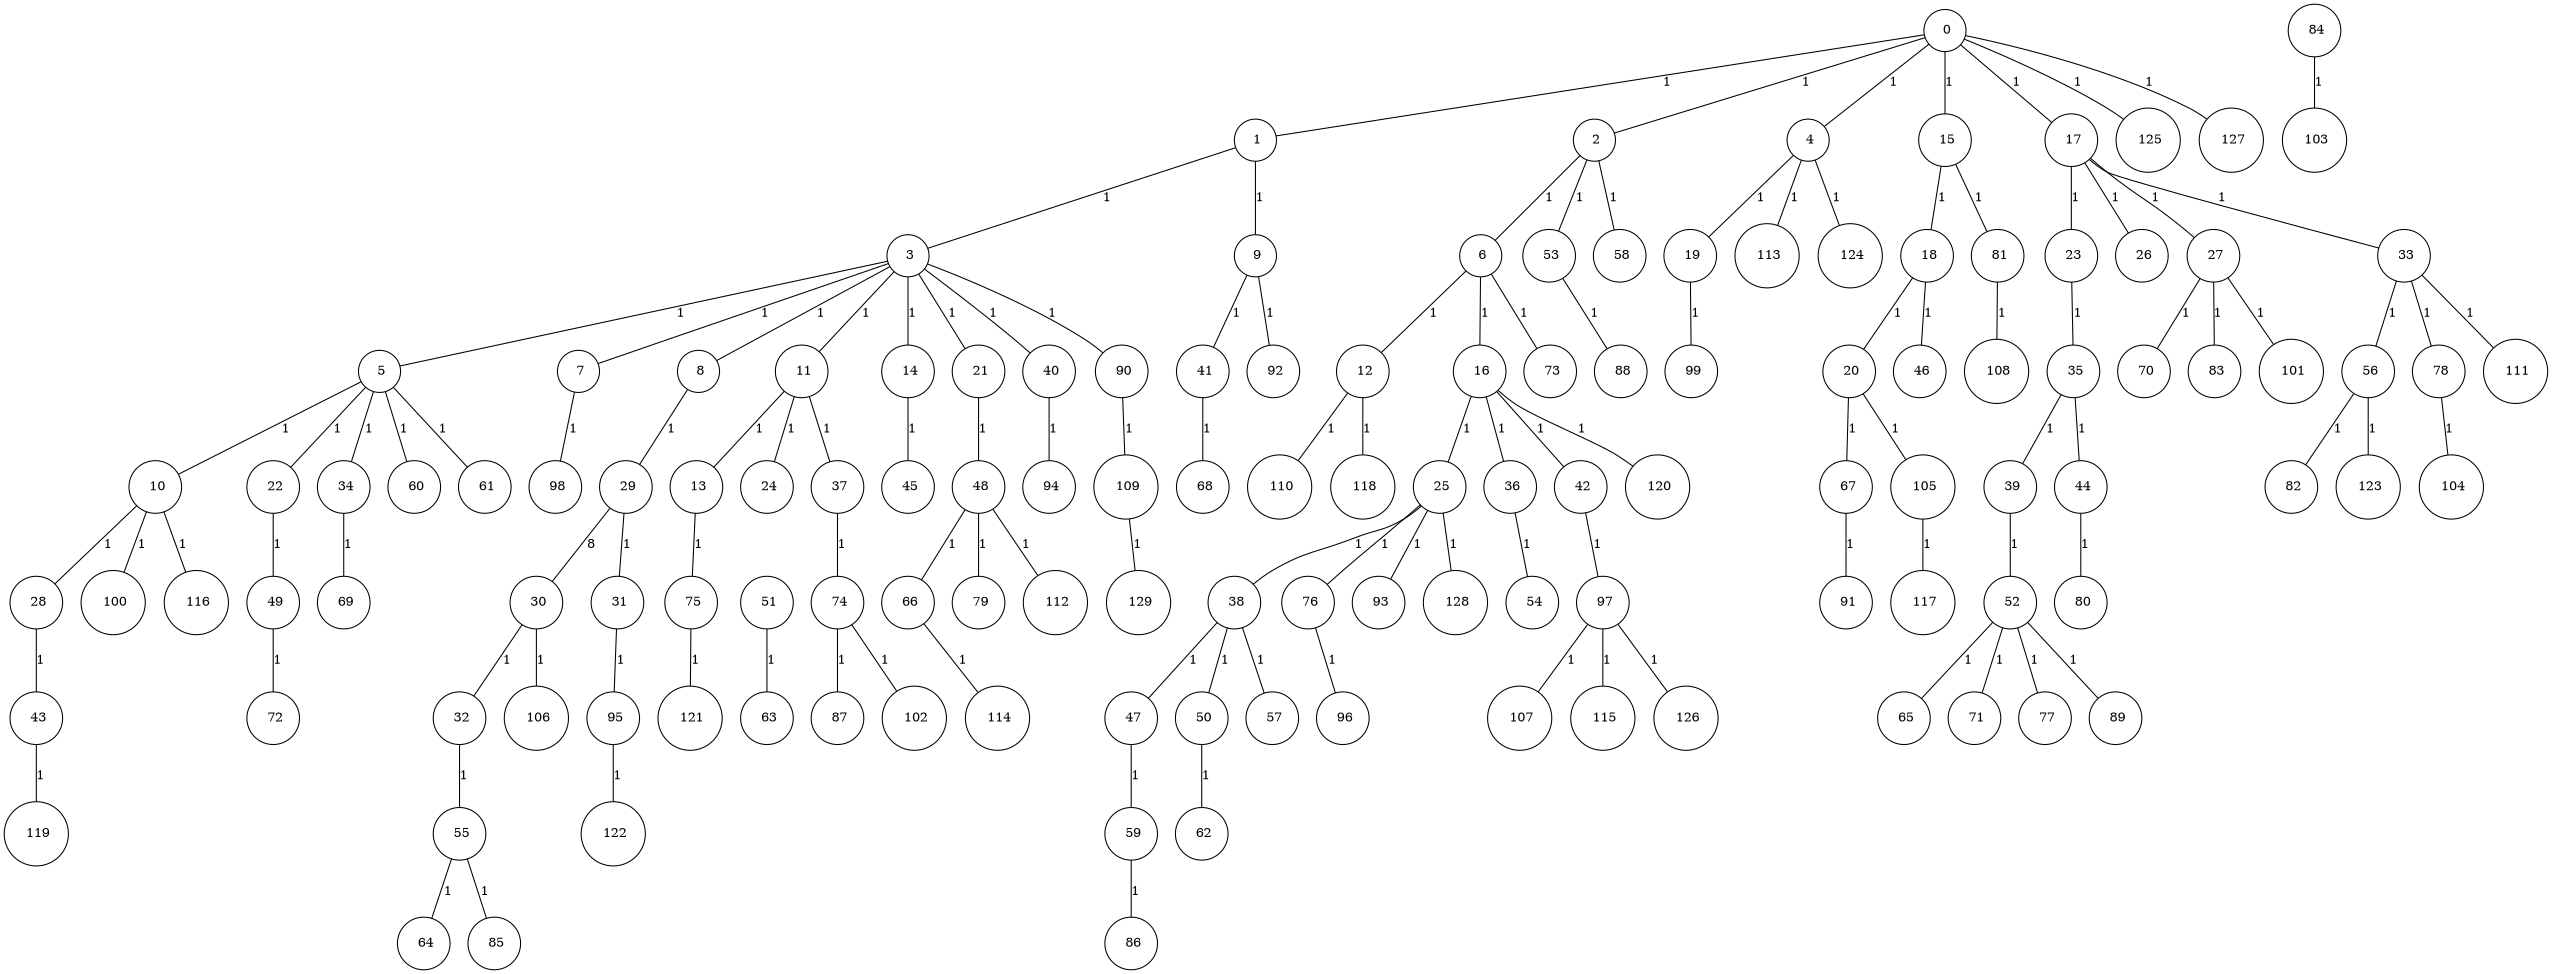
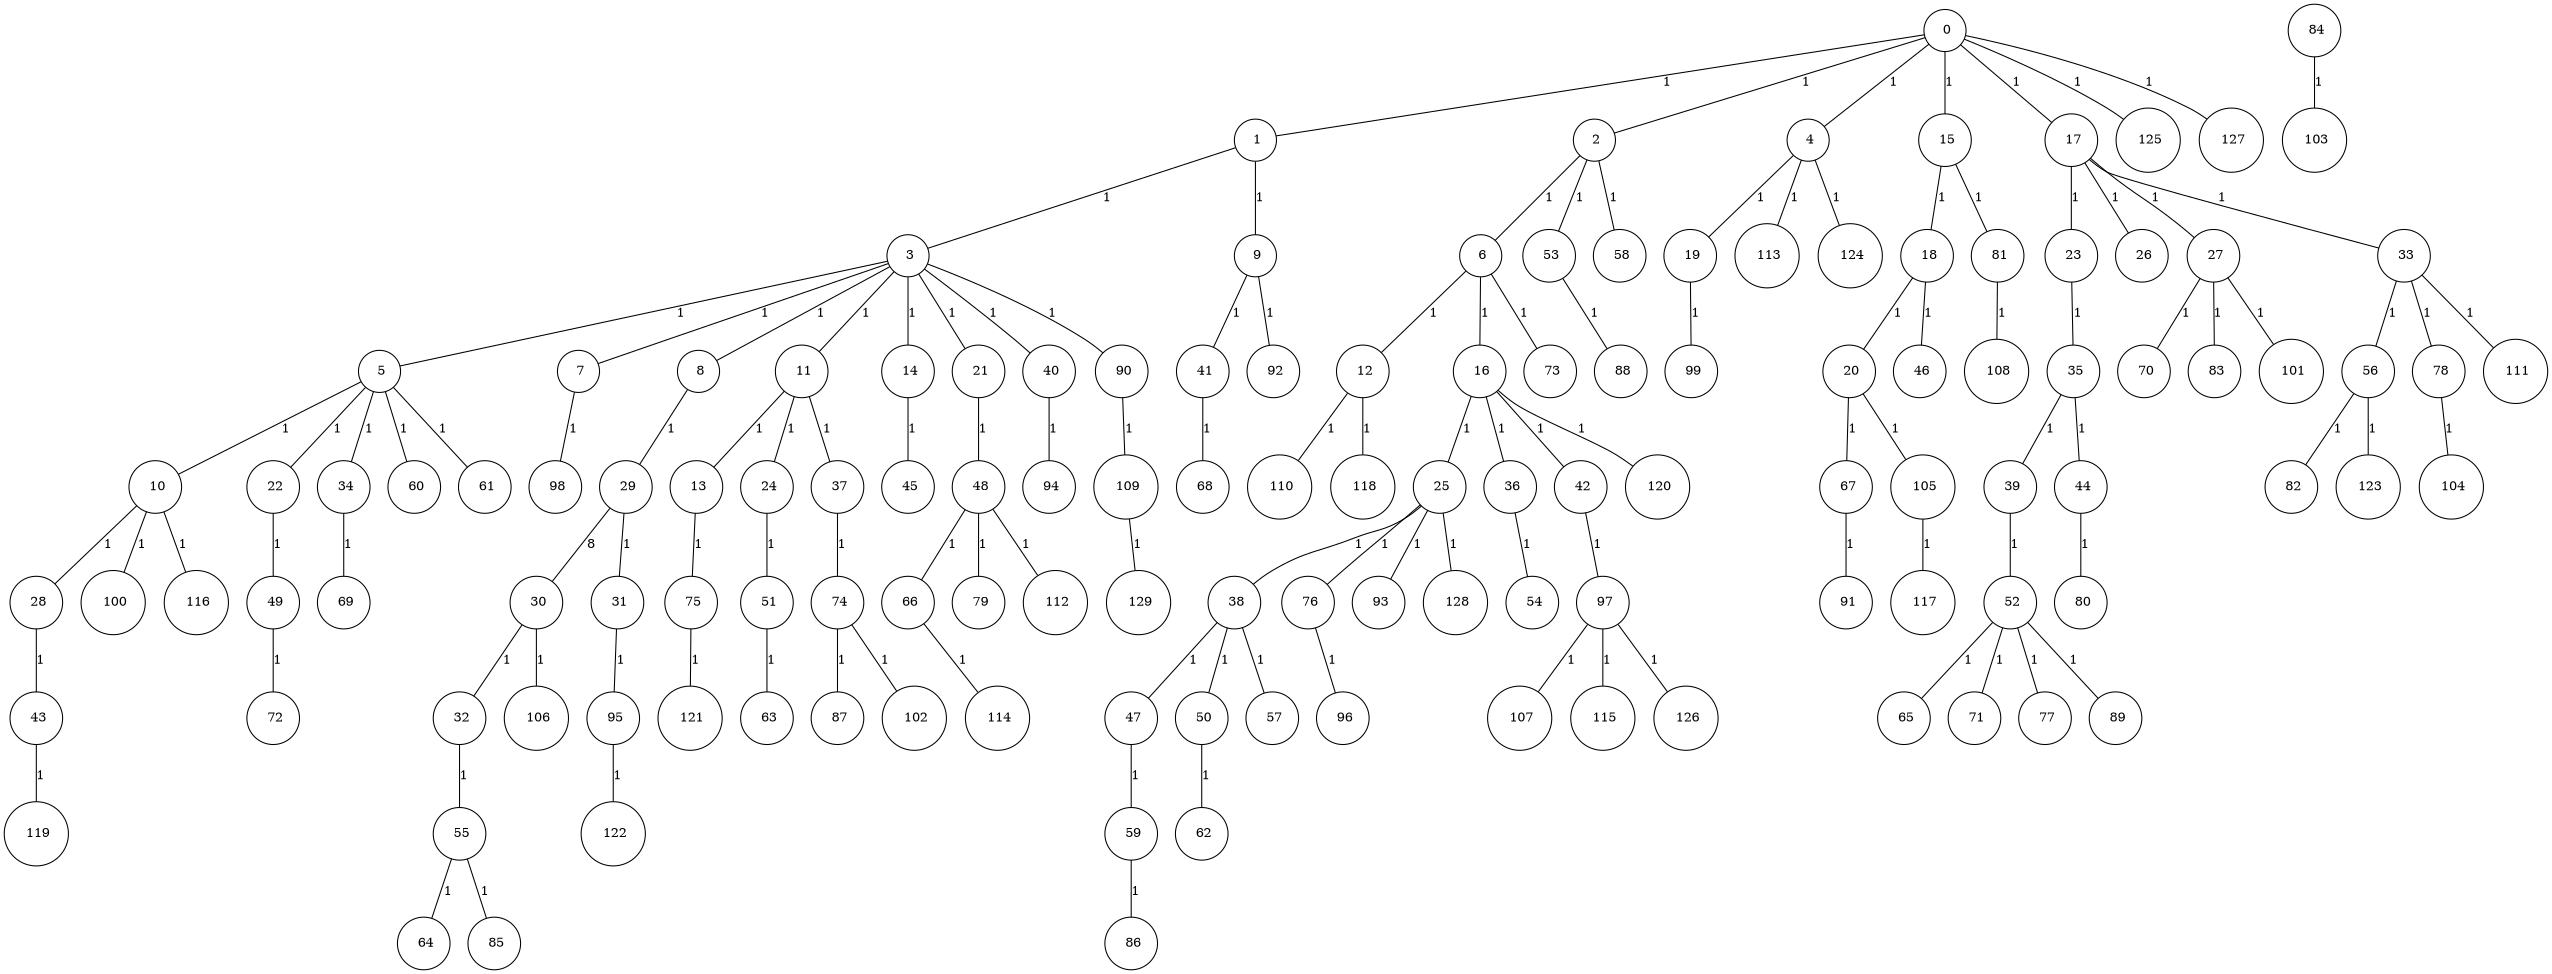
  graph {
    fixedsize="true;"
    node [color=black fontsize=12 hight=.12 shape=circle]
    edge [fontsize=12]
    n1 [label=" 0" width=.12]
    n2 [label=" 1" width=.12]
    n3 [label=" 2" width=.12]
    n4 [label=" 4" width=.12]
    n5 [label=" 15" width=.12]
    n6 [label=" 17" width=.12]
    n7 [label=" 125" width=.12]
    n8 [label=" 127" width=.12]
    n9 [label=" 3" width=.12]
    n10 [label=" 9" width=.12]
    n11 [label=" 6" width=.12]
    n12 [label=" 53" width=.12]
    n13 [label=" 58" width=.12]
    n14 [label=" 19" width=.12]
    n15 [label=" 113" width=.12]
    n16 [label=" 124" width=.12]
    n17 [label=" 18" width=.12]
    n18 [label=" 81" width=.12]
    n19 [label=" 23" width=.12]
    n20 [label=" 26" width=.12]
    n21 [label=" 27" width=.12]
    n22 [label=" 33" width=.12]
    n23 [label=" 5" width=.12]
    n24 [label=" 7" width=.12]
    n25 [label=" 8" width=.12]
    n26 [label=" 11" width=.12]
    n27 [label=" 14" width=.12]
    n28 [label=" 21" width=.12]
    n29 [label=" 40" width=.12]
    n30 [label=" 90" width=.12]
    n31 [label=" 41" width=.12]
    n32 [label=" 92" width=.12]
    n33 [label=" 12" width=.12]
    n34 [label=" 16" width=.12]
    n35 [label=" 73" width=.12]
    n36 [label=" 88" width=.12]
    n37 [label=" 10" width=.12]
    n38 [label=" 22" width=.12]
    n39 [label=" 34" width=.12]
    n40 [label=" 60" width=.12]
    n41 [label=" 61" width=.12]
    n42 [label=" 98" width=.12]
    n43 [label=" 29" width=.12]
    n44 [label=" 13" width=.12]
    n45 [label=" 24" width=.12]
    n46 [label=" 37" width=.12]
    n47 [label=" 45" width=.12]
    n48 [label=" 48" width=.12]
    n49 [label=" 94" width=.12]
    n50 [label=" 109" width=.12]
    n51 [label=" 99" width=.12]
    n52 [label=" 28" width=.12]
    n53 [label=" 100" width=.12]
    n54 [label=" 116" width=.12]
    n55 [label=" 49" width=.12]
    n56 [label=" 69" width=.12]
    n57 [label=" 110" width=.12]
    n58 [label=" 118" width=.12]
    n59 [label=" 25" width=.12]
    n60 [label=" 36" width=.12]
    n61 [label=" 42" width=.12]
    n62 [label=" 120" width=.12]
    n63 [label=" 30" width=.12]
    n64 [label=" 31" width=.12]
    n65 [label=" 68" width=.12]
    n66 [label=" 43" width=.12]
    n67 [label=" 75" width=.12]
    n68 [label=" 51" width=.12]
    n69 [label=" 74" width=.12]
    n70 [label=" 121" width=.12]
    n71 [label=" 20" width=.12]
    n72 [label=" 46" width=.12]
    n73 [label=" 108" width=.12]
    n74 [label=" 38" width=.12]
    n75 [label=" 76" width=.12]
    n76 [label=" 93" width=.12]
    n77 [label=" 128" width=.12]
    n78 [label=" 54" width=.12]
    n79 [label=" 97" width=.12]
    n80 [label=" 35" width=.12]
    n81 [label=" 70" width=.12]
    n82 [label=" 83" width=.12]
    n83 [label=" 101" width=.12]
    n84 [label=" 56" width=.12]
    n85 [label=" 78" width=.12]
    n86 [label=" 111" width=.12]
    n87 [label=" 67" width=.12]
    n88 [label=" 105" width=.12]
    n89 [label=" 91" width=.12]
    n90 [label=" 117" width=.12]
    n91 [label=" 66" width=.12]
    n92 [label=" 79" width=.12]
    n93 [label=" 112" width=.12]
    n94 [label=" 72" width=.12]
    n95 [label=" 39" width=.12]
    n96 [label=" 44" width=.12]
    n97 [label=" 63" width=.12]
    n98 [label=" 47" width=.12]
    n99 [label=" 50" width=.12]
    n100 [label=" 57" width=.12]
    n101 [label=" 96" width=.12]
    n102 [label=" 119" width=.12]
    n103 [label=" 32" width=.12]
    n104 [label=" 106" width=.12]
    n105 [label=" 95" width=.12]
    n106 [label=" 55" width=.12]
    n107 [label=" 84" width=.12]
    n108 [label=" 103" width=.12]
    n109 [label=" 122" width=.12]
    n110 [label=" 64" width=.12]
    n111 [label=" 85" width=.12]
    n112 [label=" 82" width=.12]
    n113 [label=" 123" width=.12]
    n114 [label=" 104" width=.12]
    n115 [label=" 52" width=.12]
    n116 [label=" 80" width=.12]
    n117 [label=" 87" width=.12]
    n118 [label=" 102" width=.12]
    n119 [label=" 59" width=.12]
    n120 [label=" 62" width=.12]
    n121 [label=" 65" width=.12]
    n122 [label=" 71" width=.12]
    n123 [label=" 77" width=.12]
    n124 [label=" 89" width=.12]
    n125 [label=" 107" width=.12]
    n126 [label=" 115" width=.12]
    n127 [label=" 126" width=.12]
    n128 [label=" 86" width=.12]
    n129 [label=" 114" width=.12]
    n130 [label=" 129" width=.12]
    n1 -- n2 [label=1]
    n1 -- n3 [label=1]
    n1 -- n4 [label=1]
    n1 -- n5 [label=1]
    n1 -- n6 [label=1]
    n1 -- n7 [label=1]
    n1 -- n8 [label=1]
    n2 -- n9 [label=1]
    n2 -- n10 [label=1]
    n3 -- n11 [label=1]
    n3 -- n12 [label=1]
    n3 -- n13 [label=1]
    n4 -- n14 [label=1]
    n4 -- n15 [label=1]
    n4 -- n16 [label=1]
    n5 -- n17 [label=1]
    n5 -- n18 [label=1]
    n6 -- n19 [label=1]
    n6 -- n20 [label=1]
    n6 -- n21 [label=1]
    n6 -- n22 [label=1]
    n9 -- n23 [label=1]
    n9 -- n24 [label=1]
    n9 -- n25 [label=1]
    n9 -- n26 [label=1]
    n9 -- n27 [label=1]
    n9 -- n28 [label=1]
    n9 -- n29 [label=1]
    n9 -- n30 [label=1]
    n10 -- n31 [label=1]
    n10 -- n32 [label=1]
    n11 -- n33 [label=1]
    n11 -- n34 [label=1]
    n11 -- n35 [label=1]
    n12 -- n36 [label=1]
    n14 -- n51 [label=1]
    n17 -- n71 [label=1]
    n17 -- n72 [label=1]
    n18 -- n73 [label=1]
    n19 -- n80 [label=1]
    n21 -- n81 [label=1]
    n21 -- n82 [label=1]
    n21 -- n83 [label=1]
    n22 -- n84 [label=1]
    n22 -- n85 [label=1]
    n22 -- n86 [label=1]
    n23 -- n37 [label=1]
    n23 -- n38 [label=1]
    n23 -- n39 [label=1]
    n23 -- n40 [label=1]
    n23 -- n41 [label=1]
    n24 -- n42 [label=1]
    n25 -- n43 [label=1]
    n26 -- n44 [label=1]
    n26 -- n45 [label=1]
    n26 -- n46 [label=1]
    n27 -- n47 [label=1]
    n28 -- n48 [label=1]
    n29 -- n49 [label=1]
    n30 -- n50 [label=1]
    n31 -- n65 [label=1]
    n33 -- n57 [label=1]
    n33 -- n58 [label=1]
    n34 -- n59 [label=1]
    n34 -- n60 [label=1]
    n34 -- n61 [label=1]
    n34 -- n62 [label=1]
    n37 -- n52 [label=1]
    n37 -- n53 [label=1]
    n37 -- n54 [label=1]
    n38 -- n55 [label=1]
    n39 -- n56 [label=1]
    n43 -- n63 [label=8]
    n43 -- n64 [label=1]
    n44 -- n67 [label=1]
+   n45 -- n68 [label=1]
    n46 -- n69 [label=1]
    n48 -- n91 [label=1]
    n48 -- n92 [label=1]
    n48 -- n93 [label=1]
    n50 -- n130 [label=1]
    n52 -- n66 [label=1]
    n55 -- n94 [label=1]
    n59 -- n74 [label=1]
    n59 -- n75 [label=1]
    n59 -- n76 [label=1]
    n59 -- n77 [label=1]
    n60 -- n78 [label=1]
    n61 -- n79 [label=1]
    n63 -- n103 [label=1]
    n63 -- n104 [label=1]
    n64 -- n105 [label=1]
    n66 -- n102 [label=1]
    n67 -- n70 [label=1]
    n68 -- n97 [label=1]
    n69 -- n117 [label=1]
    n69 -- n118 [label=1]
    n71 -- n87 [label=1]
    n71 -- n88 [label=1]
    n74 -- n98 [label=1]
    n74 -- n99 [label=1]
    n74 -- n100 [label=1]
    n75 -- n101 [label=1]
    n79 -- n125 [label=1]
    n79 -- n126 [label=1]
    n79 -- n127 [label=1]
    n80 -- n95 [label=1]
    n80 -- n96 [label=1]
    n84 -- n112 [label=1]
    n84 -- n113 [label=1]
    n85 -- n114 [label=1]
    n87 -- n89 [label=1]
    n88 -- n90 [label=1]
    n91 -- n129 [label=1]
    n95 -- n115 [label=1]
    n96 -- n116 [label=1]
    n98 -- n119 [label=1]
    n99 -- n120 [label=1]
    n103 -- n106 [label=1]
    n105 -- n109 [label=1]
    n106 -- n110 [label=1]
    n106 -- n111 [label=1]
    n107 -- n108 [label=1]
    n115 -- n121 [label=1]
    n115 -- n122 [label=1]
    n115 -- n123 [label=1]
    n115 -- n124 [label=1]
    n119 -- n128 [label=1]
  }
